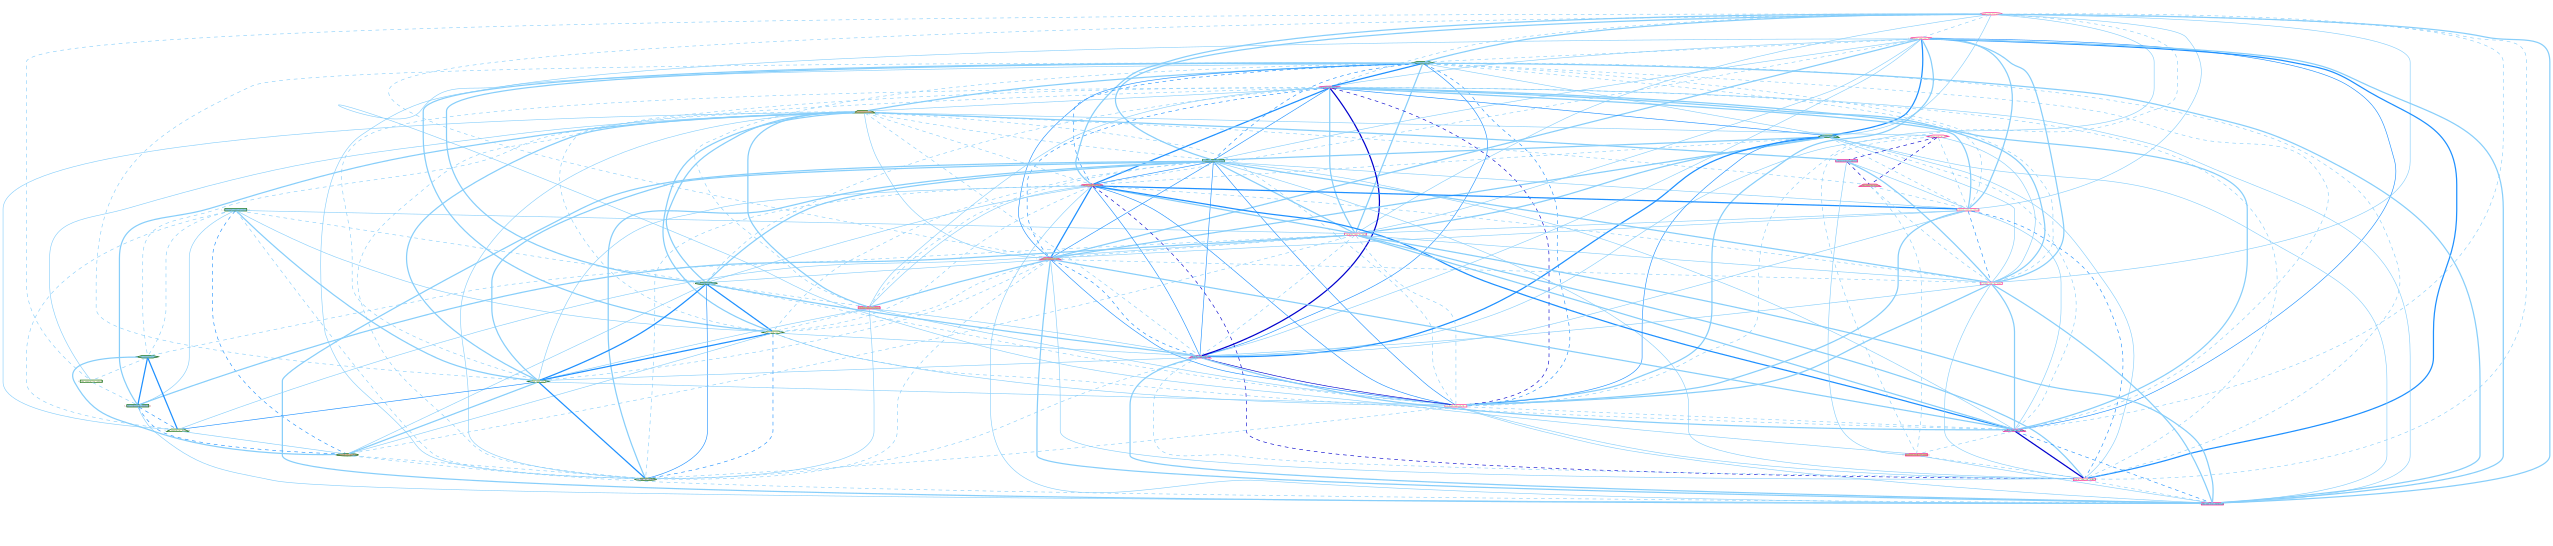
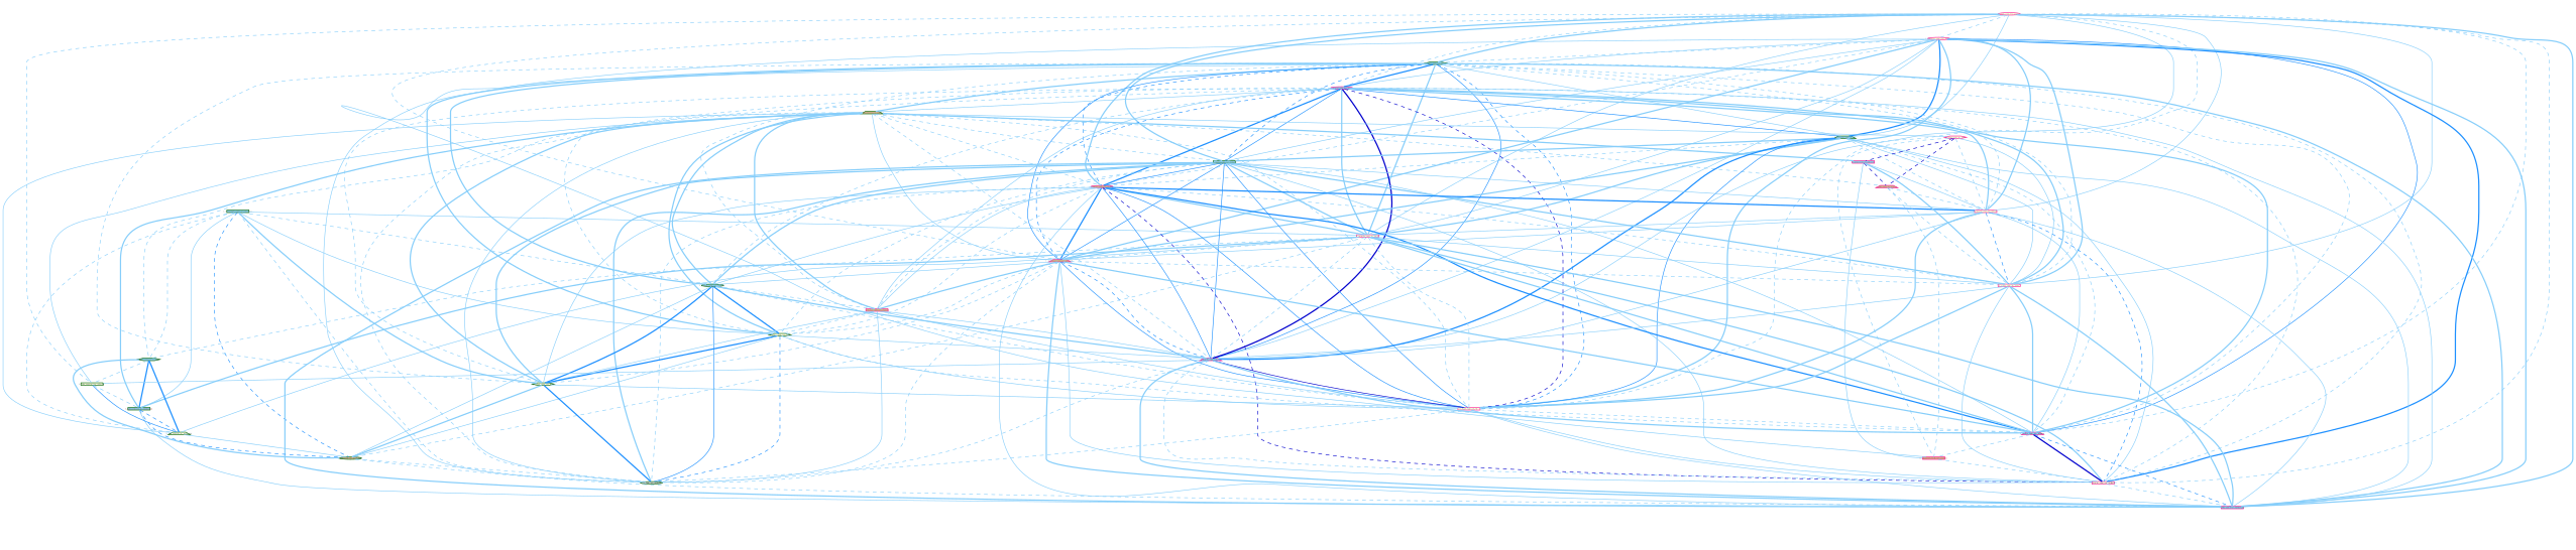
  graph {
    fontname="Liberation Serif"
    node [color=deeppink fillcolor=skyblue fixedsize=true fontcolor="#8b7d6b" fontname="Liberation Serif" fontsize=4 shape=note style=filled]
    edge [color="#87cefa" fontname="Liberation Serif" style=dashed w=1]
    "1_outweigh_risk_to_environ " [color=darkgreen height=.06 width=.5]
    n2 [fillcolor=lightyellow height=.06 label="0_rais_rais_by_point" shape=ellipse width=.5]
    "1_reckon_rate_on_bond " [fillcolor=lightyellow height=.06 shape=ellipse width=.5]
    "1_found_rate_of_improv " [color=darkgreen height=.06 shape=hexagon width=.5]
    "1_pai_rate_of_% " [height=.06 shape=ellipse width=.5]
    "1_plai_report_of_tension " [color=darkgreen fillcolor=tan height=.06 shape=trapezium width=.5]
    "0_reckon_rate_at_% " [color=darkgreen height=.06 shape=trapezium width=.5]
    "1_have_rate_of_injuri " [color=darkgreen height=.06 width=.5]
    "1_lower_rate_of_million " [fillcolor=tan height=.06 shape=ellipse width=.5]
    "1_plai_role_in_fall " [fillcolor=lightyellow height=.06 shape=hexagon width=.5]
    "0_plai_role_in_takeov " [height=.06 width=.5]
    "1_plai_role_in_group " [fillcolor=tan height=.06 shape=trapezium width=.5]
    "0_lower_rate_in_effort " [fillcolor=lightyellow height=.06 width=.5]
    "0_manag_rate_to_level " [fillcolor=lightyellow height=.06 width=.5]
    "0_steer_report_to_offic " [color=darkgreen height=.06 shape=hexagon width=.5]
    "1_underst_rate_of_growth " [fillcolor=tan height=.06 shape=trapezium width=.5]
    "1_elimin_risk_of_prepay " [color=darkgreen height=.06 shape=ellipse width=.5]
    "1_post_rate_in_year " [fillcolor=lightyellow height=.06 width=.5]
    "1_be_rule_of_dai " [fillcolor=tan height=.06 width=.5]
    "1_reduc_risk_of_have " [color=darkgreen fillcolor=lightyellow height=.06 shape=hexagon width=.5]
    "0_sent_report_to_entitynam " [color=darkgreen fontcolor="#b22222" height=.06 width=.5]
    "0_support_role_on_condit " [fillcolor=tan fontcolor="#b22222" height=.06 width=.5]
    "1_count_risk_of_new " [color=darkgreen fillcolor=lightyellow fontcolor="#2f4f4f" height=.06 shape=hexagon width=.5]
    "1_file_report_to_network " [color=darkgreen fillcolor=lightyellow fontcolor="#2f4f4f" height=.06 shape=trapezium width=.5]
    "1_wa_risk_to_entitynam " [color=darkgreen fillcolor=tan fontcolor="#2f4f4f" height=.06 shape=ellipse width=.5]
    "1_'s_risk_of_messag " [color=darkgreen fillcolor=lightgrey fontcolor="#2f4f4f" height=.06 shape=ellipse width=.5]
    "1_reach_rate_of_% " [fontcolor="#2f4f4f" height=.06 shape=trapezium width=.5]
    "0_file_report_by_phone " [color=darkgreen fillcolor=lightyellow fontcolor="#2f4f4f" height=.06 width=.5]
    "1_had_rate_of_% " [fillcolor=lightyellow fontcolor="#2f4f4f" height=.06 width=.5]
    "1_reduc_rate_on_million " [fontcolor="#2f4f4f" height=.06 shape=trapezium width=.5]
    "1_lower_rate_on_million " [fillcolor=lightyellow fontcolor="#2f4f4f" height=.06 width=.5]
    "1_lift_rate_for_entitynam " [fontcolor="#2f4f4f" height=.06 width=.5]
    subgraph sub_1 {
      "1_outweigh_risk_to_environ "
      n2
      "1_reckon_rate_on_bond "
      "1_found_rate_of_improv "
      "1_pai_rate_of_% "
      "1_plai_report_of_tension "
      "0_reckon_rate_at_% "
      "1_have_rate_of_injuri "
      "1_lower_rate_of_million "
      "1_plai_role_in_fall "
      "0_plai_role_in_takeov "
      "1_plai_role_in_group "
      "0_lower_rate_in_effort "
      "0_manag_rate_to_level "
      "0_steer_report_to_offic "
      "1_underst_rate_of_growth "
      "1_elimin_risk_of_prepay "
      "1_post_rate_in_year "
      "1_be_rule_of_dai "
      "1_reduc_risk_of_have "
    }
    subgraph sub_2 {
      "0_sent_report_to_entitynam "
      "0_support_role_on_condit "
    }
    "1_outweigh_risk_to_environ " -- "0_manag_rate_to_level " [style=solid]
    "1_outweigh_risk_to_environ " -- "0_steer_report_to_offic "
    "1_outweigh_risk_to_environ " -- "1_elimin_risk_of_prepay "
    "1_outweigh_risk_to_environ " -- "1_reduc_risk_of_have " [style=solid]
    "1_outweigh_risk_to_environ " -- "0_sent_report_to_entitynam " [style=solid]
    "1_outweigh_risk_to_environ " -- "1_count_risk_of_new " [style=bold]
    "1_outweigh_risk_to_environ " -- "1_file_report_to_network "
    "1_outweigh_risk_to_environ " -- "1_wa_risk_to_entitynam " [color="#1e90ff" w=2]
    "1_outweigh_risk_to_environ " -- "1_'s_risk_of_messag "
    n2 -- "1_reckon_rate_on_bond "
    n2 -- "1_found_rate_of_improv " [style=bold]
    n2 -- "1_pai_rate_of_% "
    n2 -- "0_reckon_rate_at_% " [style=solid]
    n2 -- "1_have_rate_of_injuri " [style=bold]
    n2 -- "1_lower_rate_of_million " [style=bold]
    n2 -- "0_lower_rate_in_effort " [style=solid]
    n2 -- "0_manag_rate_to_level " [style=solid]
    n2 -- "1_underst_rate_of_growth "
    n2 -- "1_post_rate_in_year " [style=solid]
    n2 -- "1_reach_rate_of_% " [style=solid]
    n2 -- "0_file_report_by_phone "
    n2 -- "1_had_rate_of_% "
    n2 -- "1_reduc_rate_on_million "
    n2 -- "1_lower_rate_on_million "
    n2 -- "1_lift_rate_for_entitynam " [style=bold]
    "1_reckon_rate_on_bond " -- "1_found_rate_of_improv "
    "1_reckon_rate_on_bond " -- "1_pai_rate_of_% " [style=solid]
    "1_reckon_rate_on_bond " -- "0_reckon_rate_at_% " [color="#1e90ff" style=bold w=2]
    "1_reckon_rate_on_bond " -- "1_have_rate_of_injuri " [style=solid]
    "1_reckon_rate_on_bond " -- "1_lower_rate_of_million "
    "1_reckon_rate_on_bond " -- "0_lower_rate_in_effort " [style=bold]
    "1_reckon_rate_on_bond " -- "0_manag_rate_to_level " [style=solid]
    "1_reckon_rate_on_bond " -- "1_underst_rate_of_growth " [style=bold]
    "1_reckon_rate_on_bond " -- "1_post_rate_in_year " [style=bold]
    "1_reckon_rate_on_bond " -- "0_support_role_on_condit " [style=solid]
    "1_reckon_rate_on_bond " -- "1_reach_rate_of_% " [style=solid]
    "1_reckon_rate_on_bond " -- "1_had_rate_of_% " [style=bold]
    "1_reckon_rate_on_bond " -- "1_reduc_rate_on_million " [color="#1e90ff" style=solid w=2]
    "1_reckon_rate_on_bond " -- "1_lower_rate_on_million " [color="#1e90ff" style=bold w=2]
    "1_reckon_rate_on_bond " -- "1_lift_rate_for_entitynam " [style=bold]
    "1_found_rate_of_improv " -- "1_pai_rate_of_% " [color="#1e90ff" style=bold w=2]
    "1_found_rate_of_improv " -- "1_plai_report_of_tension " [style=bold]
    "1_found_rate_of_improv " -- "0_reckon_rate_at_% " [style=solid]
    "1_found_rate_of_improv " -- "1_have_rate_of_injuri " [color="#1e90ff" w=2]
    "1_found_rate_of_improv " -- "1_lower_rate_of_million " [color="#1e90ff" w=2]
    "1_found_rate_of_improv " -- "0_lower_rate_in_effort "
    "1_found_rate_of_improv " -- "0_manag_rate_to_level " [style=bold]
    "1_found_rate_of_improv " -- "1_underst_rate_of_growth " [color="#1e90ff" style=solid w=2]
    "1_found_rate_of_improv " -- "1_elimin_risk_of_prepay " [style=bold]
    "1_found_rate_of_improv " -- "1_post_rate_in_year "
    "1_found_rate_of_improv " -- "1_be_rule_of_dai "
    "1_found_rate_of_improv " -- "1_reduc_risk_of_have " [style=bold]
    "1_found_rate_of_improv " -- "1_count_risk_of_new "
    "1_found_rate_of_improv " -- "1_'s_risk_of_messag " [style=solid]
    "1_found_rate_of_improv " -- "1_reach_rate_of_% " [color="#1e90ff" style=solid w=2]
    "1_found_rate_of_improv " -- "1_had_rate_of_% " [color="#1e90ff" w=2]
    "1_found_rate_of_improv " -- "1_reduc_rate_on_million "
    "1_found_rate_of_improv " -- "1_lower_rate_on_million "
    "1_found_rate_of_improv " -- "1_lift_rate_for_entitynam " [style=bold]
    "1_pai_rate_of_% " -- "1_plai_report_of_tension " [style=solid]
    "1_pai_rate_of_% " -- "0_reckon_rate_at_% " [color="#1e90ff" style=solid w=2]
    "1_pai_rate_of_% " -- "1_have_rate_of_injuri " [color="#1e90ff" style=solid w=2]
    "1_pai_rate_of_% " -- "1_lower_rate_of_million " [color="#1e90ff" style=bold w=2]
    "1_pai_rate_of_% " -- "0_lower_rate_in_effort " [style=bold]
    "1_pai_rate_of_% " -- "0_manag_rate_to_level " [style=bold]
    "1_pai_rate_of_% " -- "1_underst_rate_of_growth " [color="#1e90ff" w=2]
    "1_pai_rate_of_% " -- "1_elimin_risk_of_prepay "
    "1_pai_rate_of_% " -- "1_post_rate_in_year " [style=bold]
    "1_pai_rate_of_% " -- "1_be_rule_of_dai " [style=solid]
    "1_pai_rate_of_% " -- "1_reduc_risk_of_have "
    "1_pai_rate_of_% " -- "1_count_risk_of_new "
    "1_pai_rate_of_% " -- "1_'s_risk_of_messag "
    "1_pai_rate_of_% " -- "1_reach_rate_of_% " [color="#0000cd" style=bold w=3]
    "1_pai_rate_of_% " -- "1_had_rate_of_% " [color="#0000cd" w=3]
    "1_pai_rate_of_% " -- "1_reduc_rate_on_million " [style=bold]
    "1_pai_rate_of_% " -- "1_lower_rate_on_million "
    "1_pai_rate_of_% " -- "1_lift_rate_for_entitynam " [style=solid]
    "1_plai_report_of_tension " -- "1_have_rate_of_injuri "
    "1_plai_report_of_tension " -- "1_lower_rate_of_million "
    "1_plai_report_of_tension " -- "1_plai_role_in_fall " [style=solid]
    "1_plai_report_of_tension " -- "0_plai_role_in_takeov " [style=bold]
    "1_plai_report_of_tension " -- "1_plai_role_in_group "
    "1_plai_report_of_tension " -- "0_steer_report_to_offic "
    "1_plai_report_of_tension " -- "1_underst_rate_of_growth " [style=solid]
    "1_plai_report_of_tension " -- "1_elimin_risk_of_prepay " [style=bold]
    "1_plai_report_of_tension " -- "1_be_rule_of_dai " [style=bold]
    "1_plai_report_of_tension " -- "1_reduc_risk_of_have " [style=bold]
    "1_plai_report_of_tension " -- "0_sent_report_to_entitynam " [style=bold]
    "1_plai_report_of_tension " -- "1_count_risk_of_new " [style=bold]
    "1_plai_report_of_tension " -- "1_file_report_to_network " [style=solid]
    "1_plai_report_of_tension " -- "1_'s_risk_of_messag " [style=solid]
    "1_plai_report_of_tension " -- "1_reach_rate_of_% "
    "1_plai_report_of_tension " -- "0_file_report_by_phone " [style=solid]
    "1_plai_report_of_tension " -- "1_had_rate_of_% "
    "0_reckon_rate_at_% " -- "1_have_rate_of_injuri " [style=bold]
    "0_reckon_rate_at_% " -- "1_lower_rate_of_million "
    "0_reckon_rate_at_% " -- "0_lower_rate_in_effort "
    "0_reckon_rate_at_% " -- "0_manag_rate_to_level " [style=bold]
    "0_reckon_rate_at_% " -- "1_underst_rate_of_growth " [style=bold]
    "0_reckon_rate_at_% " -- "1_post_rate_in_year " [style=solid]
    "0_reckon_rate_at_% " -- "1_reach_rate_of_% " [color="#1e90ff" style=bold w=2]
    "0_reckon_rate_at_% " -- "1_had_rate_of_% " [color="#1e90ff" style=solid w=2]
    "0_reckon_rate_at_% " -- "1_reduc_rate_on_million "
    "0_reckon_rate_at_% " -- "1_lower_rate_on_million " [style=solid]
    "0_reckon_rate_at_% " -- "1_lift_rate_for_entitynam " [style=solid]
    "1_have_rate_of_injuri " -- "1_lower_rate_of_million " [color="#1e90ff" style=solid w=2]
    "1_have_rate_of_injuri " -- "0_lower_rate_in_effort " [style=solid]
    "1_have_rate_of_injuri " -- "0_manag_rate_to_level " [style=bold]
    "1_have_rate_of_injuri " -- "1_underst_rate_of_growth " [color="#1e90ff" style=solid w=2]
    "1_have_rate_of_injuri " -- "1_elimin_risk_of_prepay " [style=bold]
    "1_have_rate_of_injuri " -- "1_post_rate_in_year " [style=bold]
    "1_have_rate_of_injuri " -- "1_be_rule_of_dai "
    "1_have_rate_of_injuri " -- "1_reduc_risk_of_have "
    "1_have_rate_of_injuri " -- "1_count_risk_of_new " [style=bold]
    "1_have_rate_of_injuri " -- "1_'s_risk_of_messag " [style=bold]
    "1_have_rate_of_injuri " -- "1_reach_rate_of_% " [color="#1e90ff" style=solid w=2]
    "1_have_rate_of_injuri " -- "1_had_rate_of_% " [color="#1e90ff" style=solid w=2]
    "1_have_rate_of_injuri " -- "1_reduc_rate_on_million " [style=solid]
    "1_have_rate_of_injuri " -- "1_lower_rate_on_million " [style=solid]
    "1_have_rate_of_injuri " -- "1_lift_rate_for_entitynam " [style=bold]
    "1_lower_rate_of_million " -- "0_lower_rate_in_effort " [color="#1e90ff" style=bold w=2]
    "1_lower_rate_of_million " -- "0_manag_rate_to_level " [style=bold]
    "1_lower_rate_of_million " -- "1_underst_rate_of_growth " [color="#1e90ff" style=bold w=2]
    "1_lower_rate_of_million " -- "1_elimin_risk_of_prepay " [style=solid]
    "1_lower_rate_of_million " -- "1_post_rate_in_year "
    "1_lower_rate_of_million " -- "1_be_rule_of_dai " [style=solid]
    "1_lower_rate_of_million " -- "1_reduc_risk_of_have "
    "1_lower_rate_of_million " -- "1_count_risk_of_new " [style=solid]
    "1_lower_rate_of_million " -- "1_'s_risk_of_messag "
    "1_lower_rate_of_million " -- "1_reach_rate_of_% " [color="#1e90ff" style=solid w=2]
    "1_lower_rate_of_million " -- "1_had_rate_of_% " [color="#1e90ff" style=solid w=2]
    "1_lower_rate_of_million " -- "1_reduc_rate_on_million " [color="#1e90ff" style=bold w=2]
    "1_lower_rate_of_million " -- "1_lower_rate_on_million " [color="#0000cd" w=3]
    "1_lower_rate_of_million " -- "1_lift_rate_for_entitynam " [style=solid]
    "1_plai_role_in_fall " -- "0_plai_role_in_takeov " [color="#0000cd" w=3]
    "1_plai_role_in_fall " -- "1_plai_role_in_group " [color="#0000cd" w=3]
    "1_plai_role_in_fall " -- "0_lower_rate_in_effort "
    "1_plai_role_in_fall " -- "1_post_rate_in_year " [style=solid]
    "1_plai_role_in_fall " -- "0_support_role_on_condit "
    "0_plai_role_in_takeov " -- "1_plai_role_in_group " [color="#0000cd" w=3]
    "0_plai_role_in_takeov " -- "0_lower_rate_in_effort " [style=solid]
    "0_plai_role_in_takeov " -- "1_post_rate_in_year " [style=bold]
    "0_plai_role_in_takeov " -- "0_support_role_on_condit " [style=solid]
    "1_plai_role_in_group " -- "0_lower_rate_in_effort "
    "1_plai_role_in_group " -- "1_post_rate_in_year "
    "1_plai_role_in_group " -- "0_support_role_on_condit "
    "0_lower_rate_in_effort " -- "0_manag_rate_to_level " [style=solid]
    "0_lower_rate_in_effort " -- "1_underst_rate_of_growth " [style=solid]
    "0_lower_rate_in_effort " -- "1_post_rate_in_year " [color="#1e90ff" w=2]
    "0_lower_rate_in_effort " -- "1_reach_rate_of_% " [style=solid]
    "0_lower_rate_in_effort " -- "1_had_rate_of_% " [style=bold]
    "0_lower_rate_in_effort " -- "1_reduc_rate_on_million " [style=solid]
    "0_lower_rate_in_effort " -- "1_lower_rate_on_million " [color="#1e90ff" w=2]
-   "0_support_role_on_condit " -- "1_lift_rate_for_entitynam " [style=solid]
+   "0_lower_rate_in_effort " -- "1_lift_rate_for_entitynam " [style=solid]
    "0_manag_rate_to_level " -- "0_steer_report_to_offic "
    "0_manag_rate_to_level " -- "1_underst_rate_of_growth "
    "0_manag_rate_to_level " -- "1_post_rate_in_year " [style=solid]
    "0_manag_rate_to_level " -- "0_sent_report_to_entitynam " [style=bold]
    "0_manag_rate_to_level " -- "1_file_report_to_network " [style=solid]
    "0_manag_rate_to_level " -- "1_wa_risk_to_entitynam "
    "0_manag_rate_to_level " -- "1_reach_rate_of_% "
    "0_manag_rate_to_level " -- "1_had_rate_of_% "
    "0_manag_rate_to_level " -- "1_reduc_rate_on_million " [style=bold]
    "0_manag_rate_to_level " -- "1_lower_rate_on_million " [style=bold]
    "0_manag_rate_to_level " -- "1_lift_rate_for_entitynam " [style=bold]
    "0_steer_report_to_offic " -- "0_sent_report_to_entitynam " [color="#1e90ff" style=bold w=2]
    "0_steer_report_to_offic " -- "1_file_report_to_network " [color="#1e90ff" style=bold w=2]
    "0_steer_report_to_offic " -- "1_wa_risk_to_entitynam " [style=bold]
    "0_steer_report_to_offic " -- "0_file_report_by_phone "
    "1_underst_rate_of_growth " -- "1_elimin_risk_of_prepay " [style=solid]
    "1_underst_rate_of_growth " -- "1_post_rate_in_year "
    "1_underst_rate_of_growth " -- "1_be_rule_of_dai " [style=bold]
    "1_underst_rate_of_growth " -- "1_reduc_risk_of_have "
    "1_underst_rate_of_growth " -- "1_count_risk_of_new "
    "1_underst_rate_of_growth " -- "1_'s_risk_of_messag "
    "1_underst_rate_of_growth " -- "1_reach_rate_of_% " [color="#1e90ff" w=2]
    "1_underst_rate_of_growth " -- "1_had_rate_of_% " [color="#1e90ff" style=solid w=2]
    "1_underst_rate_of_growth " -- "1_reduc_rate_on_million " [style=bold]
    "1_underst_rate_of_growth " -- "1_lower_rate_on_million " [style=solid]
    "1_underst_rate_of_growth " -- "1_lift_rate_for_entitynam " [style=bold]
    "1_elimin_risk_of_prepay " -- "1_be_rule_of_dai "
    "1_elimin_risk_of_prepay " -- "1_reduc_risk_of_have " [color="#1e90ff" style=bold w=2]
    "1_elimin_risk_of_prepay " -- "1_count_risk_of_new " [color="#1e90ff" style=bold w=2]
    "1_elimin_risk_of_prepay " -- "1_wa_risk_to_entitynam " [style=solid]
    "1_elimin_risk_of_prepay " -- "1_'s_risk_of_messag " [color="#1e90ff" style=solid w=2]
    "1_elimin_risk_of_prepay " -- "1_reach_rate_of_% " [style=bold]
    "1_elimin_risk_of_prepay " -- "1_had_rate_of_% "
    "1_post_rate_in_year " -- "1_reach_rate_of_% " [style=solid]
    "1_post_rate_in_year " -- "1_had_rate_of_% " [style=bold]
    "1_post_rate_in_year " -- "1_reduc_rate_on_million " [style=bold]
    "1_post_rate_in_year " -- "1_lower_rate_on_million " [style=solid]
    "1_post_rate_in_year " -- "1_lift_rate_for_entitynam " [style=bold]
    "1_be_rule_of_dai " -- "1_reduc_risk_of_have "
    "1_be_rule_of_dai " -- "1_count_risk_of_new " [style=solid]
    "1_be_rule_of_dai " -- "1_'s_risk_of_messag " [style=solid]
    "1_be_rule_of_dai " -- "1_reach_rate_of_% " [style=solid]
    "1_be_rule_of_dai " -- "1_had_rate_of_% " [style=solid]
    "1_reduc_risk_of_have " -- "1_count_risk_of_new " [color="#1e90ff" style=bold w=2]
    "1_reduc_risk_of_have " -- "1_wa_risk_to_entitynam " [style=solid]
    "1_reduc_risk_of_have " -- "1_'s_risk_of_messag " [color="#1e90ff" w=2]
    "1_reduc_risk_of_have " -- "1_reach_rate_of_% " [style=solid]
    "1_reduc_risk_of_have " -- "1_had_rate_of_% " [style=solid]
    "1_reduc_risk_of_have " -- "1_reduc_rate_on_million "
    "0_sent_report_to_entitynam " -- "1_file_report_to_network " [color="#1e90ff" w=2]
    "0_sent_report_to_entitynam " -- "1_wa_risk_to_entitynam " [color="#1e90ff" w=2]
    "0_sent_report_to_entitynam " -- "1_lift_rate_for_entitynam " [style=solid]
    "0_support_role_on_condit " -- "1_lower_rate_on_million "
    "1_count_risk_of_new " -- "1_wa_risk_to_entitynam " [style=bold]
    "1_count_risk_of_new " -- "1_'s_risk_of_messag " [color="#1e90ff" style=bold w=2]
    "1_count_risk_of_new " -- "1_had_rate_of_% " [style=solid]
    "1_file_report_to_network " -- "1_wa_risk_to_entitynam " [style=solid]
    "1_wa_risk_to_entitynam " -- "1_'s_risk_of_messag "
    "1_wa_risk_to_entitynam " -- "1_lift_rate_for_entitynam "
-   "1_reach_rate_of_% " -- "1_count_risk_of_new " [style=solid]
+   "1_reach_rate_of_% " -- "0_file_report_by_phone " [style=solid]
    "1_reach_rate_of_% " -- "1_'s_risk_of_messag "
    "1_reach_rate_of_% " -- "1_had_rate_of_% " [color="#0000cd" style=solid w=3]
    "1_reach_rate_of_% " -- "1_reduc_rate_on_million " [style=bold]
    "1_reach_rate_of_% " -- "1_lower_rate_on_million "
    "1_reach_rate_of_% " -- "1_lift_rate_for_entitynam " [style=bold]
    "0_file_report_by_phone " -- "0_sent_report_to_entitynam "
-   "1_count_risk_of_new " -- "1_file_report_to_network " [color="#1e90ff" style=solid w=2]
+   "0_file_report_by_phone " -- "1_file_report_to_network " [color="#1e90ff" style=solid w=2]
    "1_had_rate_of_% " -- "1_'s_risk_of_messag "
    "1_had_rate_of_% " -- "1_reduc_rate_on_million "
    "1_had_rate_of_% " -- "1_lower_rate_on_million " [style=solid]
    "1_had_rate_of_% " -- "1_lift_rate_for_entitynam " [style=solid]
    "1_reduc_rate_on_million " -- "0_support_role_on_condit "
    "1_reduc_rate_on_million " -- "1_lower_rate_on_million " [color="#0000cd" style=bold w=3]
    "1_reduc_rate_on_million " -- "1_lift_rate_for_entitynam " [color="#1e90ff"]
    "1_lower_rate_on_million " -- "1_lift_rate_for_entitynam "
  }
